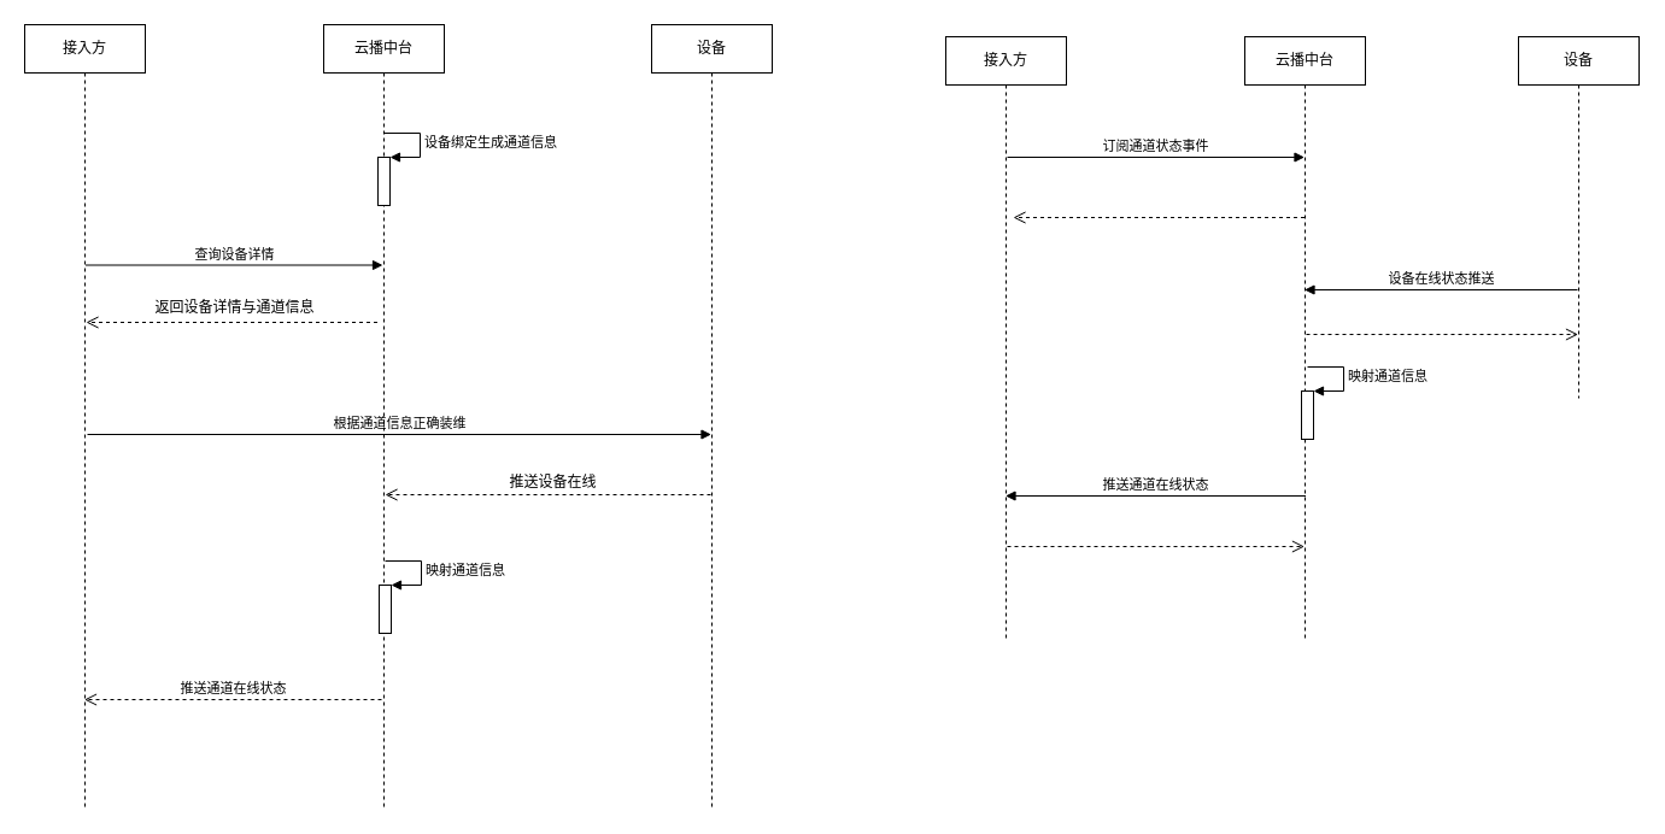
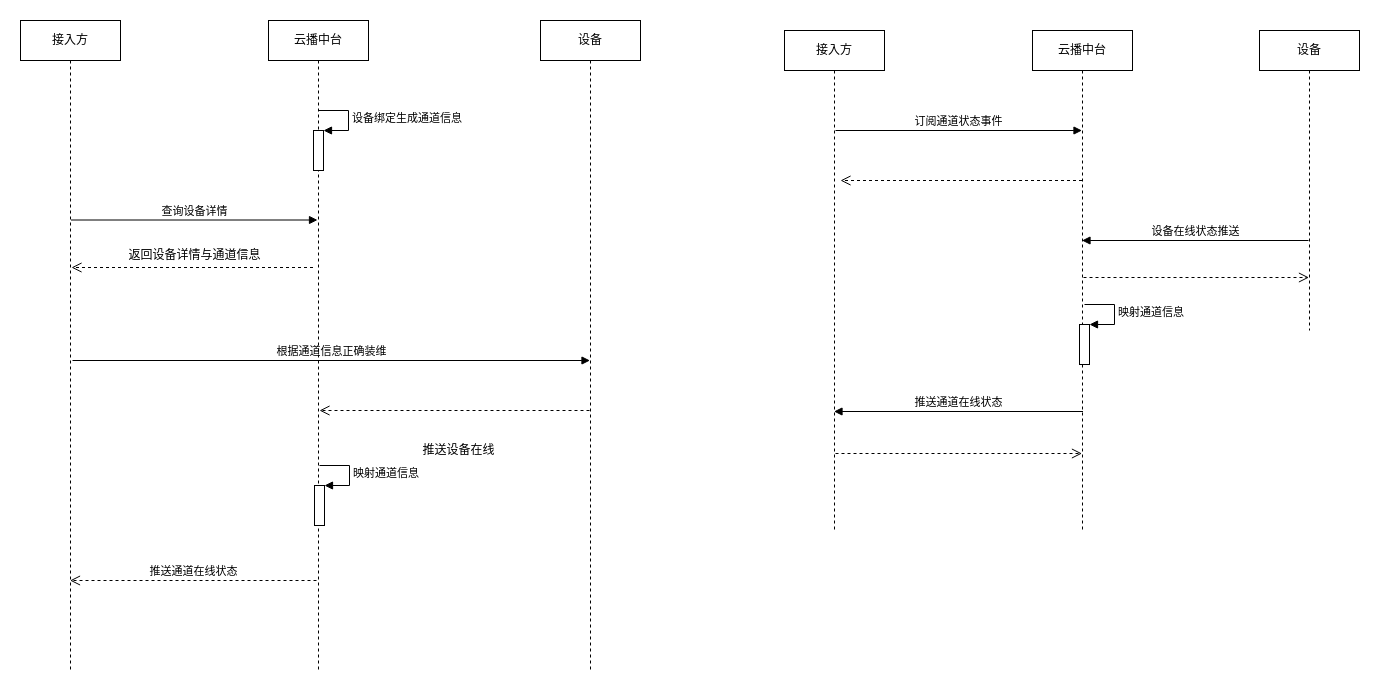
  <mxCell id="0" />
  <mxCell id="1" parent="0" />
  <mxCell id="2" value="接入方" style="shape=umlLifeline;perimeter=lifelinePerimeter;whiteSpace=wrap;html=1;container=1;collapsible=0;recursiveResize=0;outlineConnect=0;" vertex="1" parent="1"><mxGeometry x="784" y="30" width="100" height="500" as="geometry" /></mxCell>
  <mxCell id="3" value="订阅通道状态事件" style="html=1;verticalAlign=bottom;endArrow=block;rounded=0;" edge="1" parent="2" target="5"><mxGeometry width="80" relative="1" as="geometry"><mxPoint x="51" y="100" as="sourcePoint" /><mxPoint x="131" y="100" as="targetPoint" /></mxGeometry></mxCell>
  <mxCell id="4" value="" style="html=1;verticalAlign=bottom;endArrow=open;dashed=1;endSize=8;rounded=0;" edge="1" parent="2" source="5"><mxGeometry relative="1" as="geometry"><mxPoint x="136" y="150" as="sourcePoint" /><mxPoint x="56" y="150" as="targetPoint" /></mxGeometry></mxCell>
  <mxCell id="5" value="云播中台" style="shape=umlLifeline;perimeter=lifelinePerimeter;whiteSpace=wrap;html=1;container=1;collapsible=0;recursiveResize=0;outlineConnect=0;" vertex="1" parent="1"><mxGeometry x="1032" y="30" width="100" height="500" as="geometry" /></mxCell>
  <mxCell id="6" value="" style="html=1;points=[];perimeter=orthogonalPerimeter;" vertex="1" parent="5"><mxGeometry x="47" y="294" width="10" height="40" as="geometry" /></mxCell>
  <mxCell id="7" value="映射通道信息" style="edgeStyle=orthogonalEdgeStyle;html=1;align=left;spacingLeft=2;endArrow=block;rounded=0;entryX=1;entryY=0;" edge="1" target="6" parent="5"><mxGeometry relative="1" as="geometry"><mxPoint x="52" y="274" as="sourcePoint" /><Array as="points"><mxPoint x="82" y="274" /></Array></mxGeometry></mxCell>
  <mxCell id="8" value="" style="html=1;verticalAlign=bottom;endArrow=open;dashed=1;endSize=8;rounded=0;" edge="1" parent="5" target="9"><mxGeometry relative="1" as="geometry"><mxPoint x="51" y="247" as="sourcePoint" /><mxPoint x="121" y="247" as="targetPoint" /></mxGeometry></mxCell>
  <mxCell id="9" value="设备" style="shape=umlLifeline;perimeter=lifelinePerimeter;whiteSpace=wrap;html=1;container=1;collapsible=0;recursiveResize=0;outlineConnect=0;" vertex="1" parent="1"><mxGeometry x="1259" y="30" width="100" height="300" as="geometry" /></mxCell>
  <mxCell id="10" value="设备在线状态推送" style="html=1;verticalAlign=bottom;endArrow=block;rounded=0;" edge="1" parent="1" target="5"><mxGeometry width="80" relative="1" as="geometry"><mxPoint x="1308" y="240" as="sourcePoint" /><mxPoint x="1228" y="240" as="targetPoint" /></mxGeometry></mxCell>
  <mxCell id="11" value="推送通道在线状态" style="html=1;verticalAlign=bottom;endArrow=block;rounded=0;" edge="1" parent="1"><mxGeometry width="80" relative="1" as="geometry"><mxPoint x="1082.5" y="411" as="sourcePoint" /><mxPoint x="833.5" y="411" as="targetPoint" /></mxGeometry></mxCell>
  <mxCell id="12" value="" style="html=1;verticalAlign=bottom;endArrow=open;dashed=1;endSize=8;rounded=0;" edge="1" parent="1" target="5"><mxGeometry relative="1" as="geometry"><mxPoint x="835" y="453" as="sourcePoint" /><mxPoint x="1060.5" y="453" as="targetPoint" /></mxGeometry></mxCell>
  <mxCell id="13" value="接入方" style="shape=umlLifeline;perimeter=lifelinePerimeter;whiteSpace=wrap;html=1;container=1;collapsible=0;recursiveResize=0;outlineConnect=0;" vertex="1" parent="1"><mxGeometry x="20" y="20" width="100" height="650" as="geometry" /></mxCell>
  <mxCell id="14" value="根据通道信息正确装维" style="html=1;verticalAlign=bottom;endArrow=block;rounded=0;" edge="1" parent="13" target="23"><mxGeometry width="80" relative="1" as="geometry"><mxPoint x="52" y="340" as="sourcePoint" /><mxPoint x="132" y="340" as="targetPoint" /></mxGeometry></mxCell>
  <mxCell id="15" value="云播中台" style="shape=umlLifeline;perimeter=lifelinePerimeter;whiteSpace=wrap;html=1;container=1;collapsible=0;recursiveResize=0;outlineConnect=0;" vertex="1" parent="1"><mxGeometry x="268" y="20" width="100" height="650" as="geometry" /></mxCell>
  <mxCell id="16" value="" style="html=1;points=[];perimeter=orthogonalPerimeter;" vertex="1" parent="15"><mxGeometry x="45" y="110" width="10" height="40" as="geometry" /></mxCell>
  <mxCell id="17" value="设备绑定生成通道信息" style="edgeStyle=orthogonalEdgeStyle;html=1;align=left;spacingLeft=2;endArrow=block;rounded=0;entryX=1;entryY=0;" edge="1" target="16" parent="15"><mxGeometry relative="1" as="geometry"><mxPoint x="50" y="90" as="sourcePoint" /><Array as="points"><mxPoint x="80" y="90" /></Array></mxGeometry></mxCell>
  <mxCell id="18" value="" style="html=1;points=[];perimeter=orthogonalPerimeter;" vertex="1" parent="15"><mxGeometry x="46" y="465" width="10" height="40" as="geometry" /></mxCell>
  <mxCell id="19" value="映射通道信息" style="edgeStyle=orthogonalEdgeStyle;html=1;align=left;spacingLeft=2;endArrow=block;rounded=0;entryX=1;entryY=0;" edge="1" target="18" parent="15"><mxGeometry relative="1" as="geometry"><mxPoint x="51" y="445" as="sourcePoint" /><Array as="points"><mxPoint x="81" y="445" /></Array></mxGeometry></mxCell>
  <mxCell id="20" value="返回设备详情与通道信息" style="text;html=1;align=center;verticalAlign=middle;resizable=0;points=[];autosize=1;strokeColor=none;fillColor=none;" vertex="1" parent="1"><mxGeometry x="119" y="245" width="150" height="20" as="geometry" /></mxCell>
  <mxCell id="21" value="" style="html=1;verticalAlign=bottom;endArrow=open;dashed=1;endSize=8;rounded=0;" edge="1" parent="1"><mxGeometry relative="1" as="geometry"><mxPoint x="312.5" y="267" as="sourcePoint" /><mxPoint x="71" y="267" as="targetPoint" /></mxGeometry></mxCell>
  <mxCell id="22" value="查询设备详情" style="html=1;verticalAlign=bottom;endArrow=block;rounded=0;" edge="1" parent="1"><mxGeometry width="80" relative="1" as="geometry"><mxPoint x="70.5" y="219.5" as="sourcePoint" /><mxPoint x="317" y="219.5" as="targetPoint" /></mxGeometry></mxCell>
  <mxCell id="23" value="设备" style="shape=umlLifeline;perimeter=lifelinePerimeter;whiteSpace=wrap;html=1;container=1;collapsible=0;recursiveResize=0;outlineConnect=0;" vertex="1" parent="1"><mxGeometry x="540" y="20" width="100" height="650" as="geometry" /></mxCell>
  <mxCell id="24" value="" style="html=1;verticalAlign=bottom;endArrow=open;dashed=1;endSize=8;rounded=0;" edge="1" parent="1"><mxGeometry relative="1" as="geometry"><mxPoint x="589" y="410" as="sourcePoint" /><mxPoint x="319" y="410" as="targetPoint" /></mxGeometry></mxCell>
- <mxCell id="25" value="推送设备在线" style="text;html=1;align=center;verticalAlign=middle;resizable=0;points=[];autosize=1;strokeColor=none;fillColor=none;" vertex="1" parent="1"><mxGeometry x="413" y="390" width="90" height="20" as="geometry" /></mxCell>
+ <mxCell id="25" value="推送设备在线" style="text;html=1;align=center;verticalAlign=middle;resizable=0;points=[];autosize=1;strokeColor=none;fillColor=none;" vertex="1" parent="1"><mxGeometry x="413" y="440" width="90" height="20" as="geometry" /></mxCell>
  <mxCell id="26" value="推送通道在线状态" style="html=1;verticalAlign=bottom;endArrow=open;dashed=1;endSize=8;rounded=0;" edge="1" parent="1" target="13"><mxGeometry relative="1" as="geometry"><mxPoint x="316" y="580" as="sourcePoint" /><mxPoint x="236" y="580" as="targetPoint" /></mxGeometry></mxCell>
